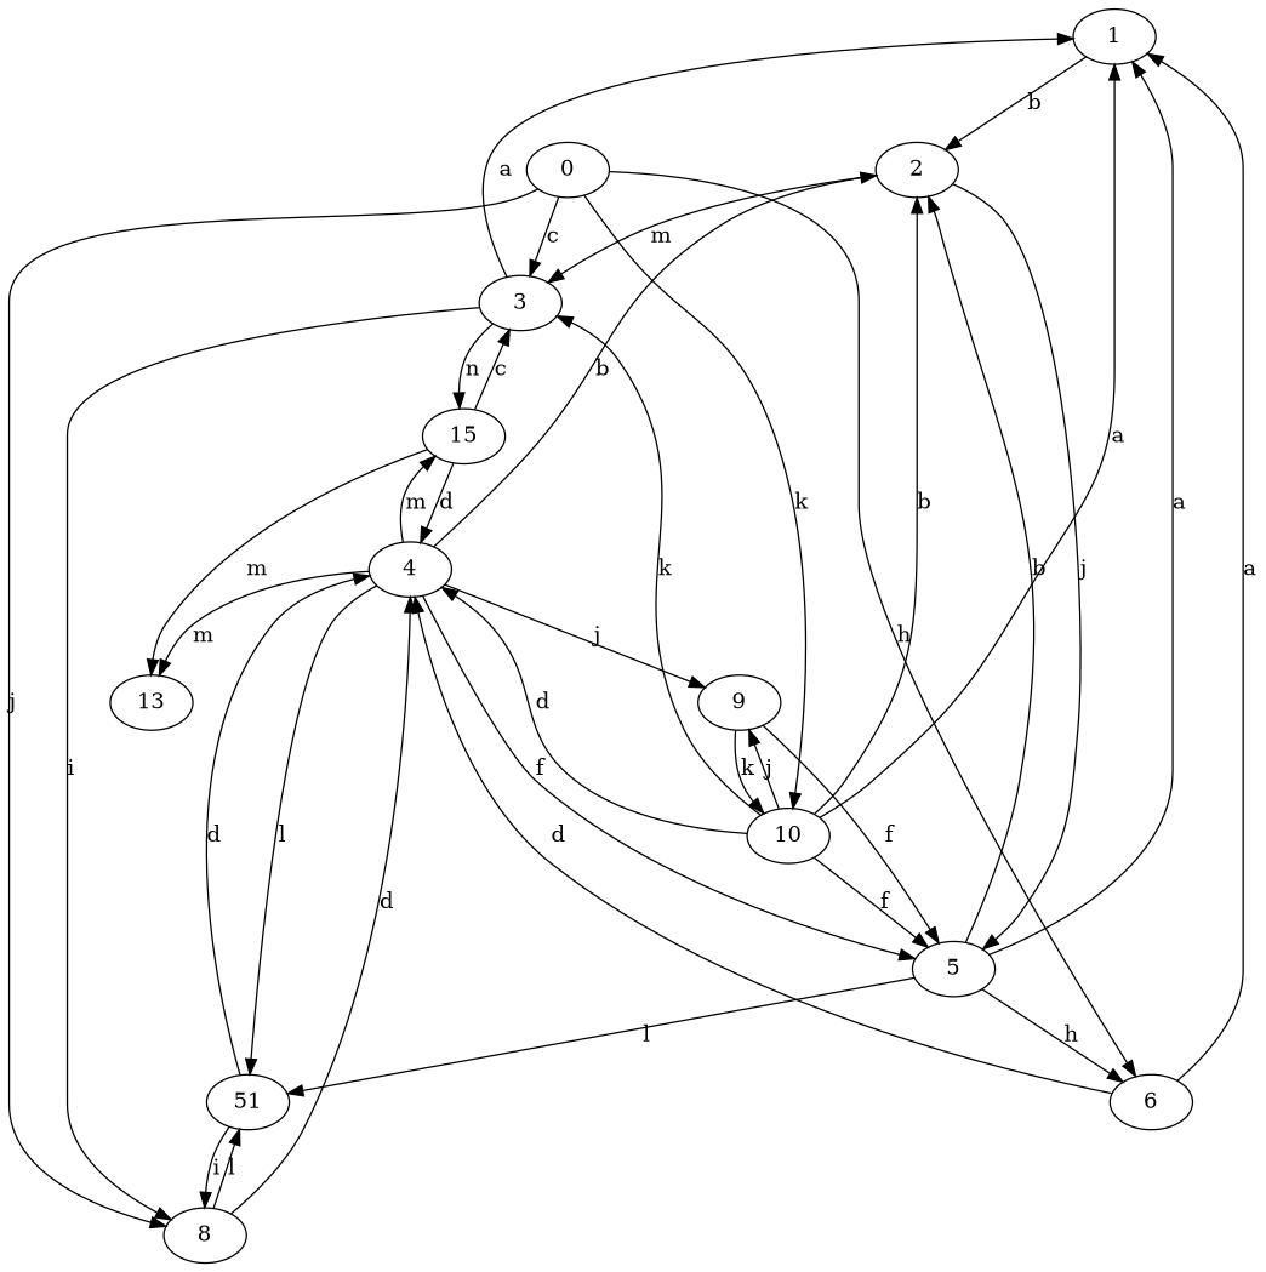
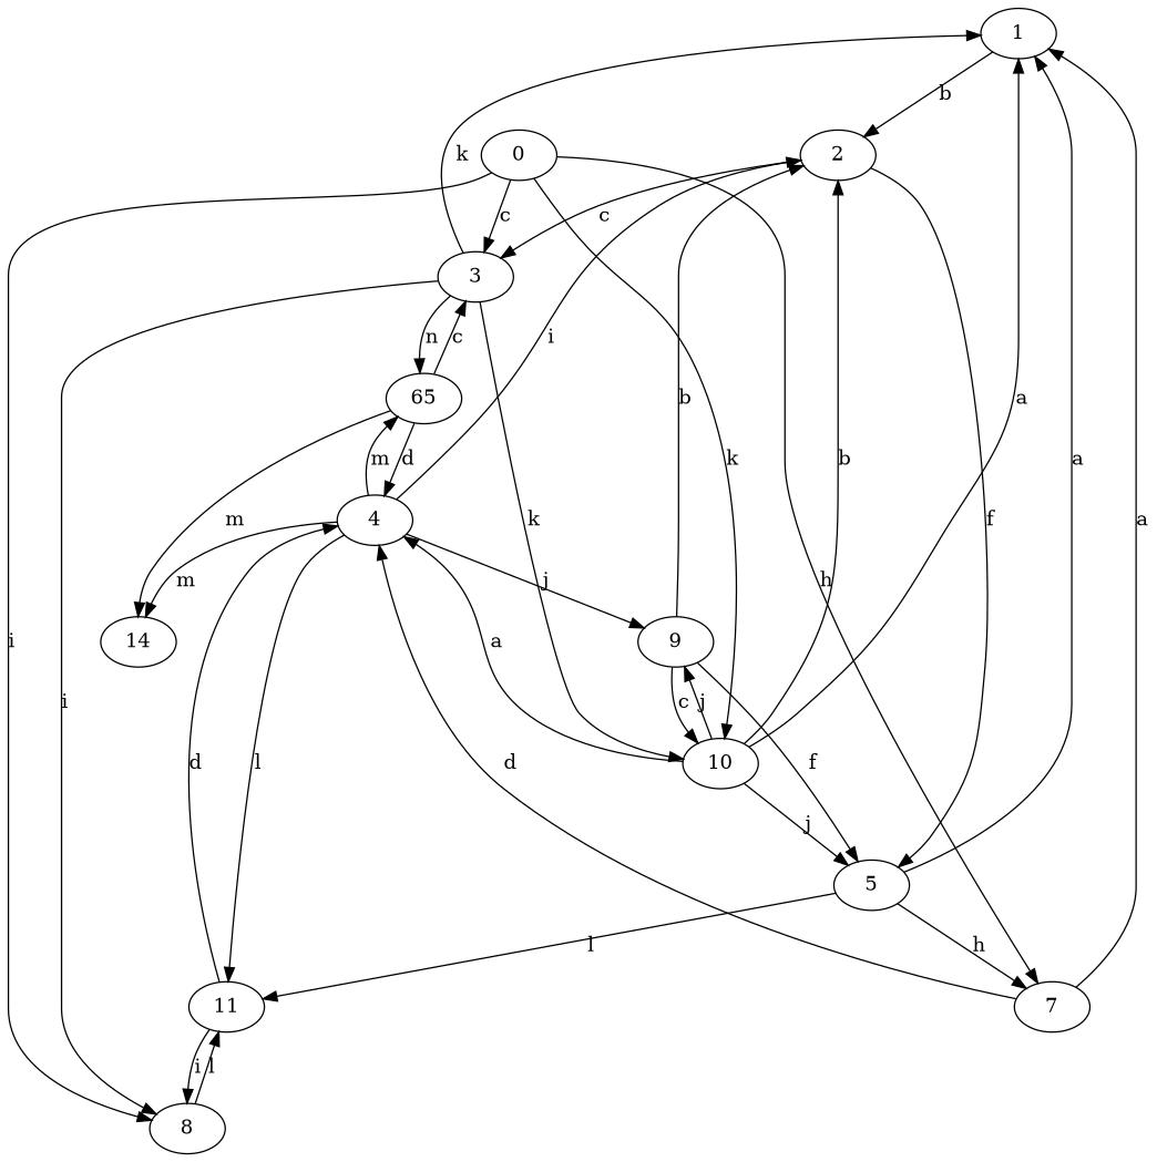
  strict digraph {
    1
    2
    3
    5
    8
    10
-   15
-   11 [label=51]
-   6
+   15 [label=65]
+   11
+   6 [label=7]
    4
    9
-   14 [label=13]
+   14
    0
    1 -> 2 [label=b]
-   2 -> 3 [label=m]
-   2 -> 5 [label=j]
-   3 -> 1 [label=a]
+   2 -> 3 [label=c]
+   2 -> 5 [label=f]
+   3 -> 1 [label=k]
    3 -> 8 [label=i]
-   10 -> 3 [label=k]
+   3 -> 10 [label=k]
    3 -> 15 [label=n]
    5 -> 1 [label=a]
-   5 -> 2 [label=b]
+   9 -> 2 [label=b]
    5 -> 11 [label=l]
    5 -> 6 [label=h]
    8 -> 11 [label=l]
-   8 -> 4 [label=d]
    10 -> 1 [label=a]
    10 -> 2 [label=b]
-   10 -> 5 [label=f]
-   10 -> 4 [label=d]
+   10 -> 5 [label=j]
+   10 -> 4 [label=a]
    10 -> 9 [label=j]
    15 -> 3 [label=c]
    15 -> 4 [label=d]
    15 -> 14 [label=m]
    11 -> 8 [label=i]
    11 -> 4 [label=d]
    6 -> 1 [label=a]
    6 -> 4 [label=d]
-   4 -> 2 [label=b]
-   4 -> 5 [label=f]
+   4 -> 2 [label=i]
    4 -> 15 [label=m]
    4 -> 11 [label=l]
    4 -> 9 [label=j]
    4 -> 14 [label=m]
    9 -> 5 [label=f]
-   9 -> 10 [label=k]
+   9 -> 10 [label=c]
    0 -> 3 [label=c]
-   0 -> 8 [label=j]
+   0 -> 8 [label=i]
    0 -> 10 [label=k]
    0 -> 6 [label=h]
  }
